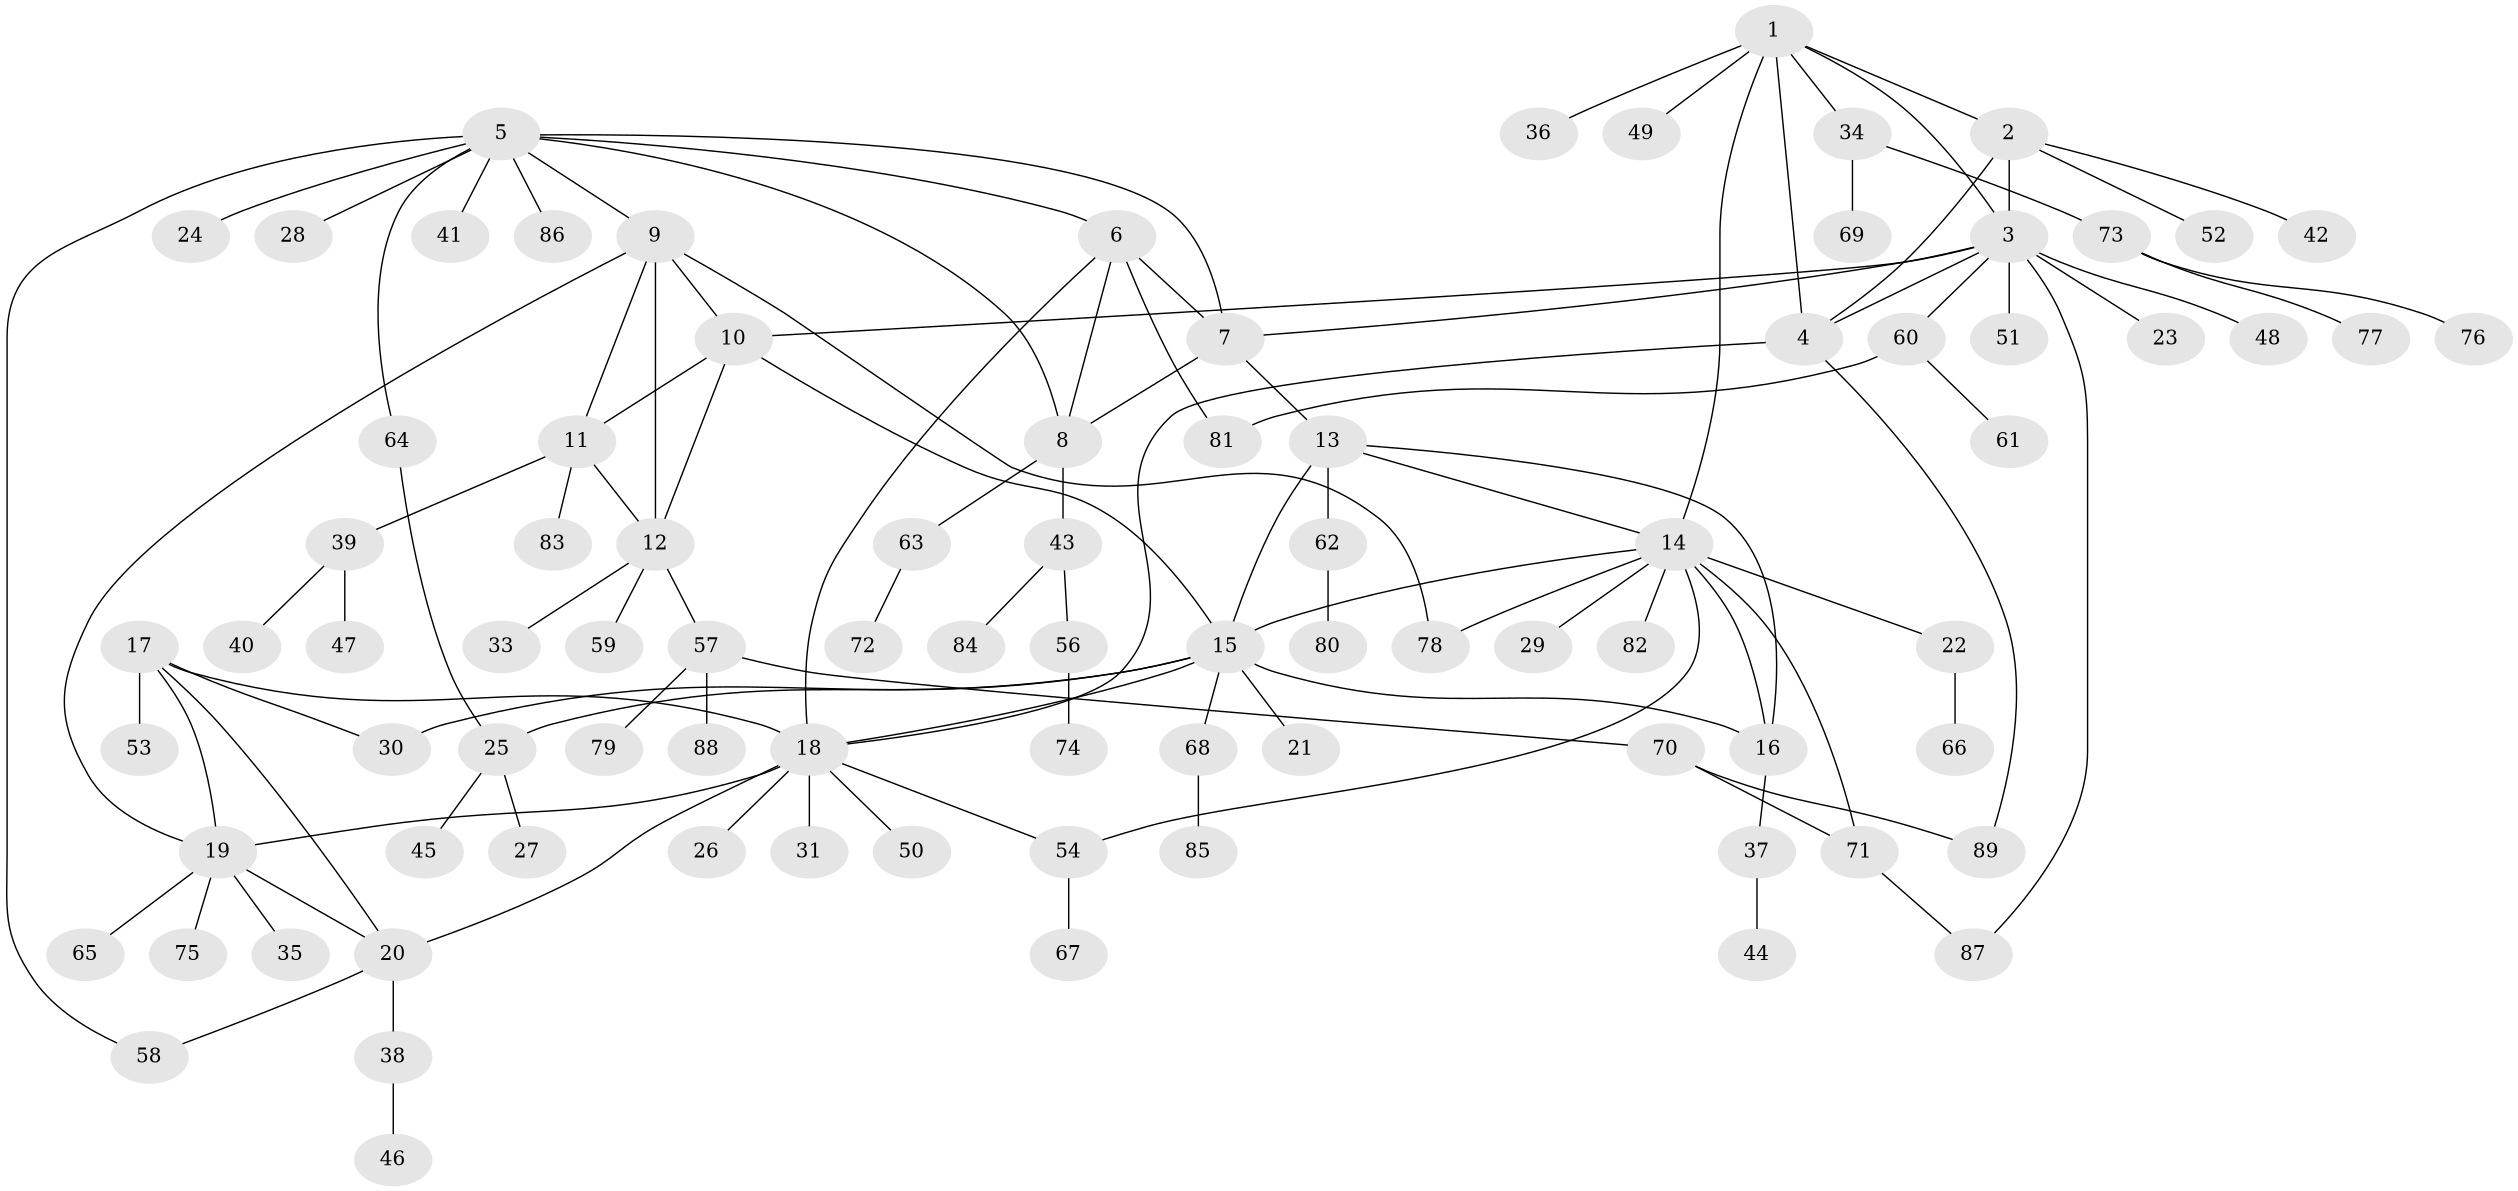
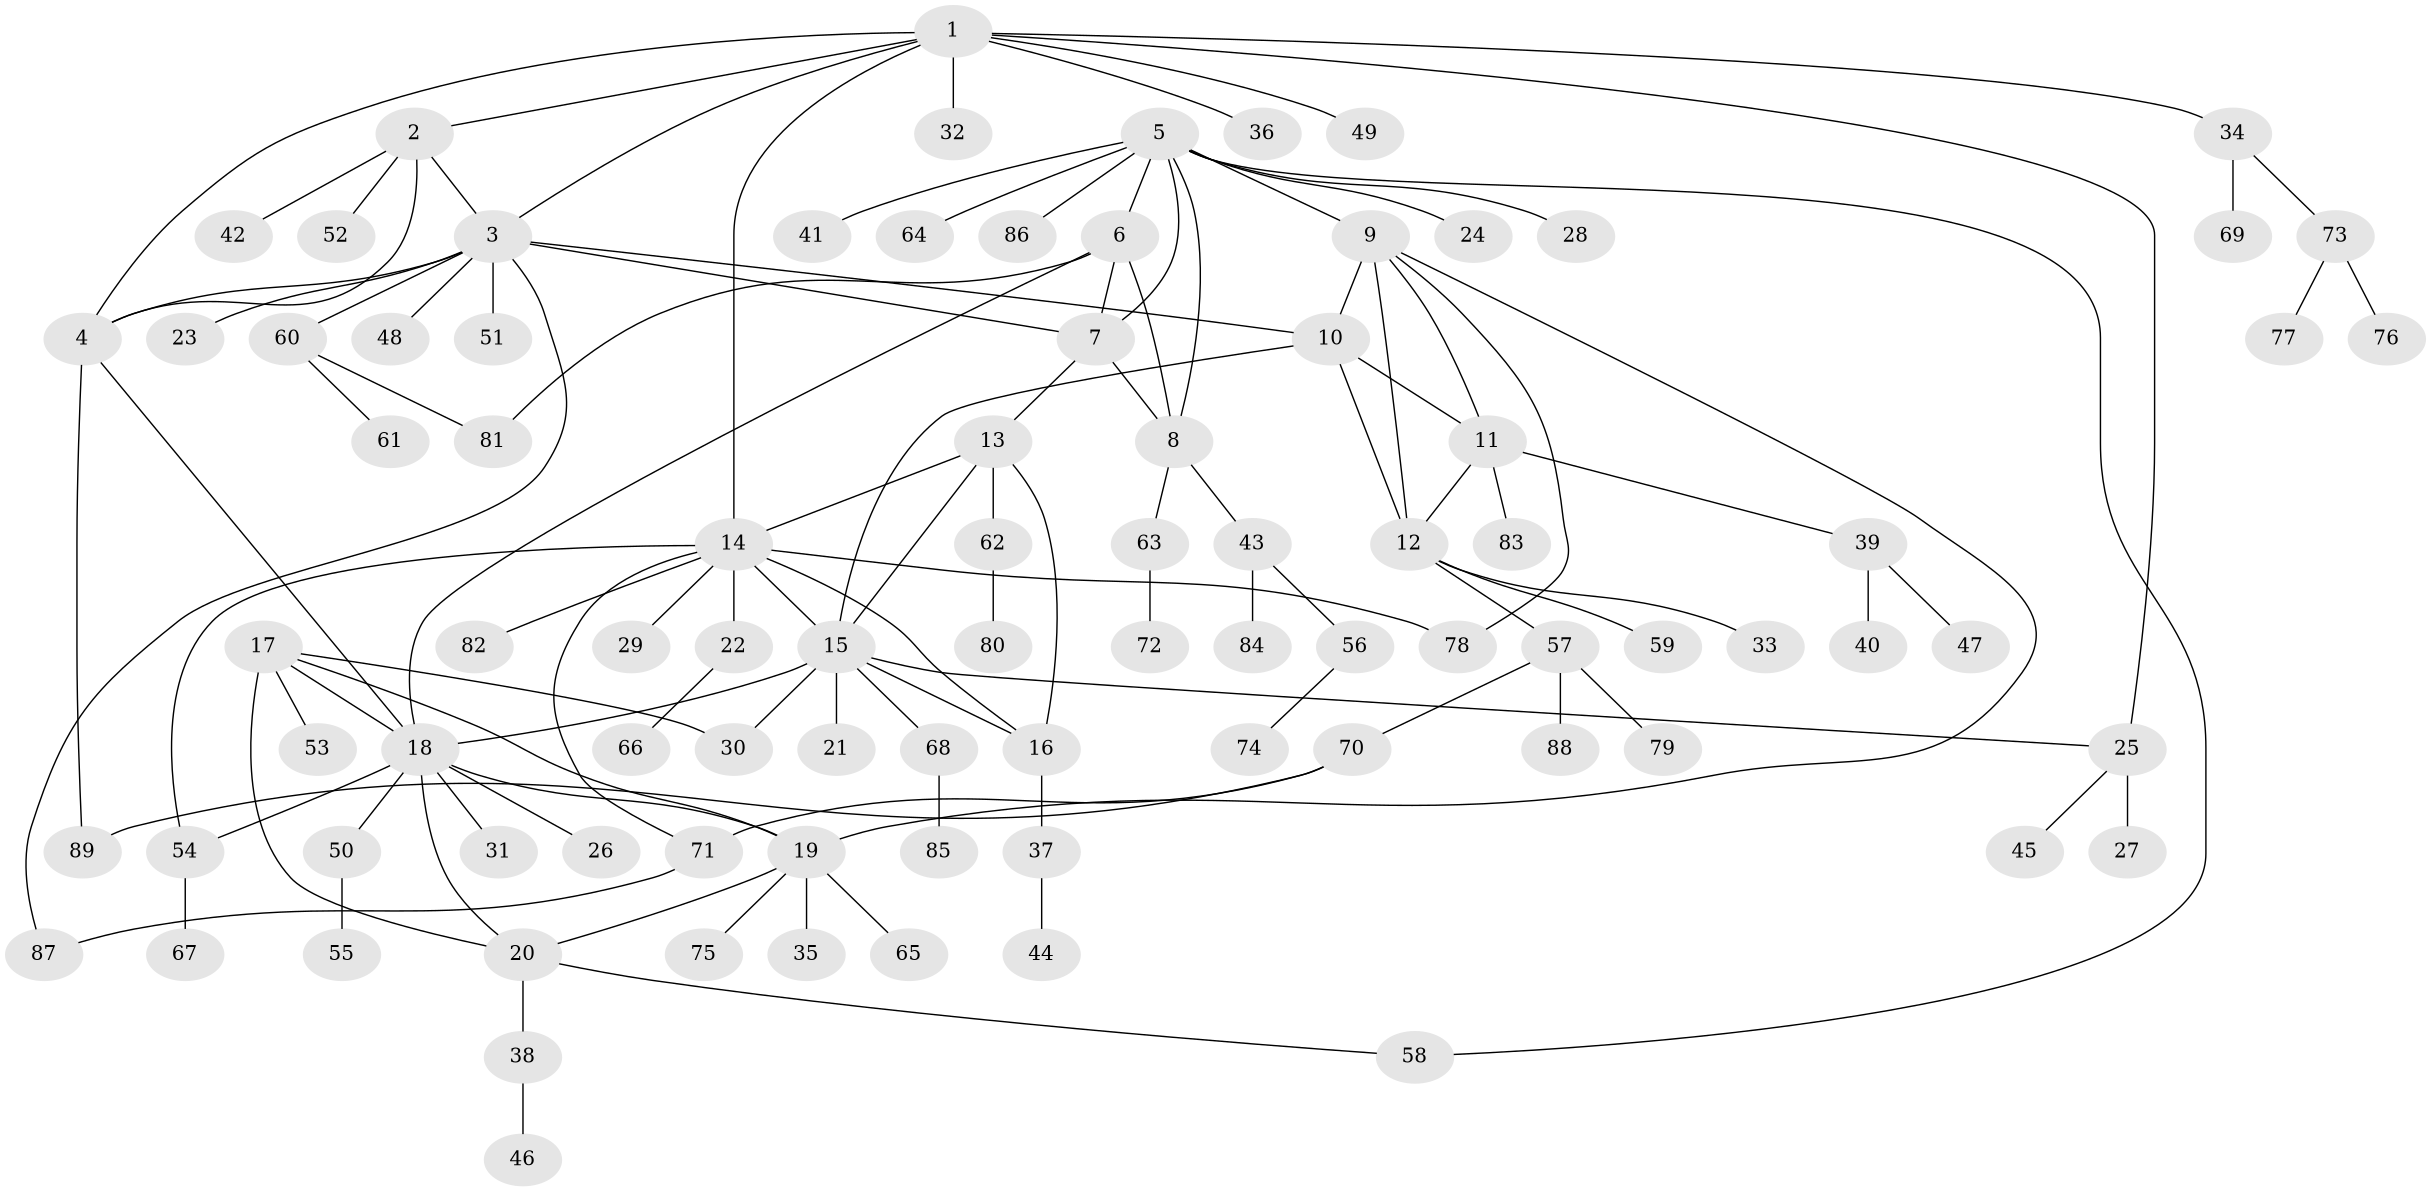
  graph {
    node [color=gray90 style=filled]
    1
    2
    3
    4
    14
    25
+   32
    34
    36
    49
    42
    52
    23
    7
    10
    48
    51
    60
    87
    18
    89
    78
    15
    16
    22
    29
    54
    71
    82
    27
    45
    69
    73
    8
    13
    11
    12
    81
    61
    19
    20
    26
    31
    50
    5
    6
    9
    24
    28
    41
    58
    64
    86
    43
    63
    62
    56
    84
    72
    39
    83
    33
    57
    59
    35
    65
    75
    21
    30
    68
    40
    47
    70
    79
    88
    37
    80
    66
    67
    85
    44
    17
    53
    38
+   55
    46
    76
    77
    74
    1 -- 2
    1 -- 3
    1 -- 4
    1 -- 14
-   64 -- 25
+   1 -- 25
+   1 -- 32
    1 -- 34
    1 -- 36
    1 -- 49
    2 -- 3
    2 -- 4
    2 -- 42
    2 -- 52
    3 -- 4
    3 -- 23
    3 -- 7
    3 -- 10
    3 -- 48
    3 -- 51
    3 -- 60
    3 -- 87
    4 -- 18
    4 -- 89
    14 -- 78
    14 -- 15
    14 -- 16
    14 -- 22
    14 -- 29
    14 -- 54
    14 -- 71
    14 -- 82
    25 -- 27
    25 -- 45
    34 -- 69
    34 -- 73
    7 -- 8
    7 -- 13
    10 -- 15
    10 -- 11
    10 -- 12
    60 -- 81
    60 -- 61
    18 -- 54
    18 -- 19
    18 -- 20
    18 -- 26
    18 -- 31
    18 -- 50
    15 -- 25
    15 -- 18
    15 -- 16
    15 -- 21
    15 -- 30
    15 -- 68
    16 -- 37
    22 -- 66
    54 -- 67
    71 -- 87
    73 -- 76
    73 -- 77
    8 -- 43
    8 -- 63
    13 -- 14
    13 -- 15
    13 -- 16
    13 -- 62
    11 -- 12
    11 -- 39
    11 -- 83
    12 -- 33
    12 -- 57
    12 -- 59
    19 -- 20
    19 -- 35
    19 -- 65
    19 -- 75
    20 -- 58
    20 -- 38
+   50 -- 55
    5 -- 7
    5 -- 8
    5 -- 6
    5 -- 9
    5 -- 24
    5 -- 28
    5 -- 41
    5 -- 58
    5 -- 64
    5 -- 86
    6 -- 7
    6 -- 18
    6 -- 8
    6 -- 81
    9 -- 10
    9 -- 78
    9 -- 11
    9 -- 12
    9 -- 19
    43 -- 56
    43 -- 84
    63 -- 72
    62 -- 80
    56 -- 74
    39 -- 40
    39 -- 47
    57 -- 70
    57 -- 79
    57 -- 88
    68 -- 85
    70 -- 89
    70 -- 71
    37 -- 44
    17 -- 18
    17 -- 19
    17 -- 20
    17 -- 30
    17 -- 53
    38 -- 46
  }
